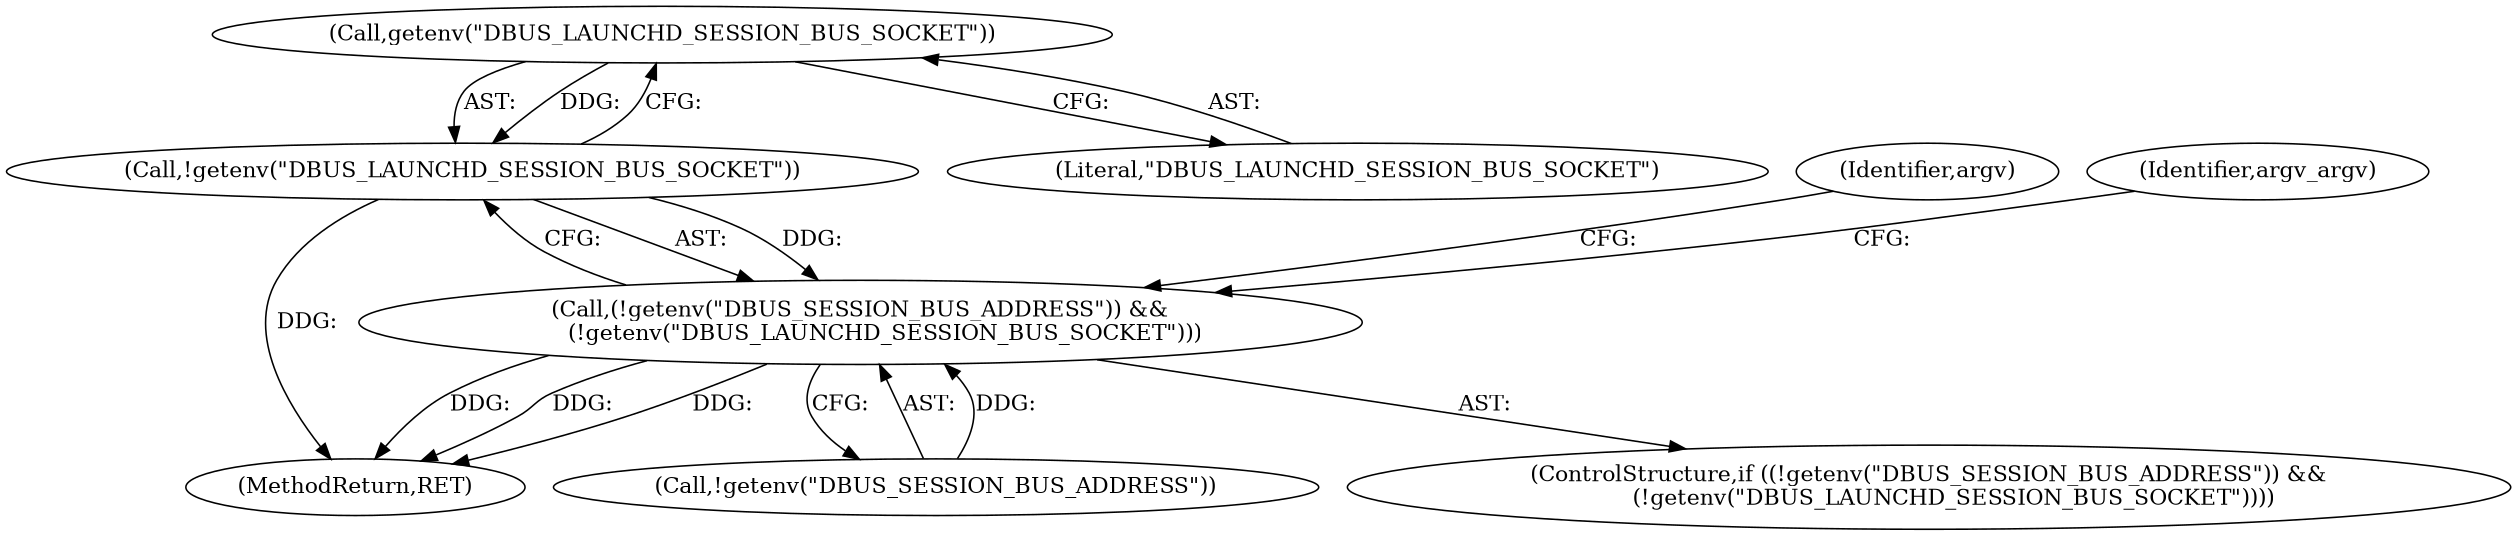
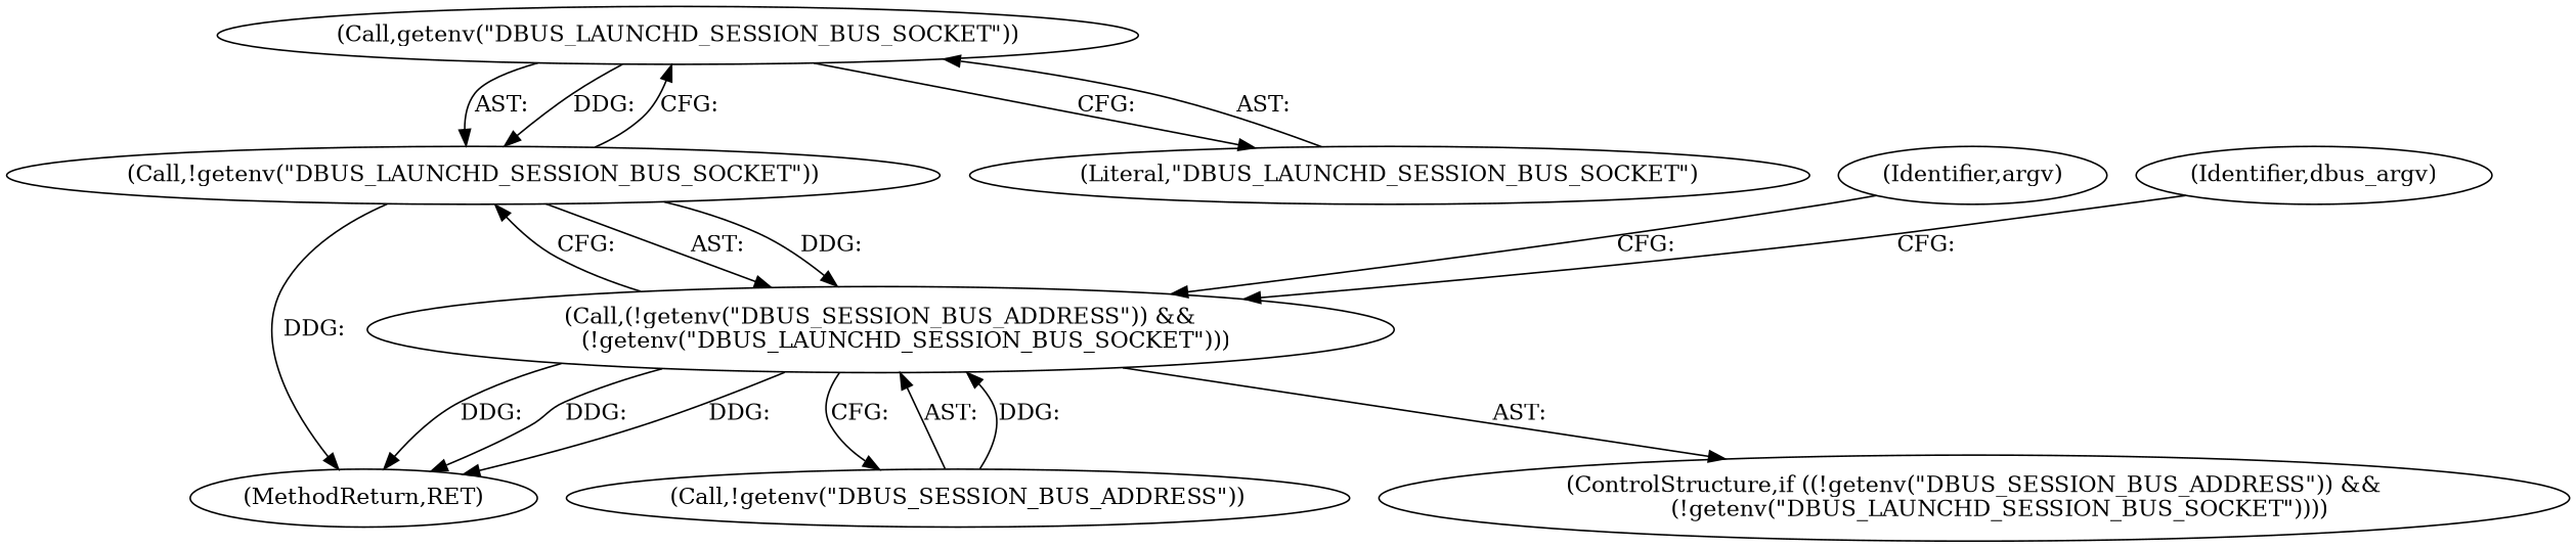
  digraph {
    n1 [label="(Call,getenv(\"DBUS_LAUNCHD_SESSION_BUS_SOCKET\"))"]
    n2 [label="(Call,!getenv(\"DBUS_LAUNCHD_SESSION_BUS_SOCKET\"))"]
    n3 [label="(Literal,\"DBUS_LAUNCHD_SESSION_BUS_SOCKET\")"]
    n4 [label="(Call,(!getenv(\"DBUS_SESSION_BUS_ADDRESS\")) &&\n       (!getenv(\"DBUS_LAUNCHD_SESSION_BUS_SOCKET\")))"]
    n5 [label="(MethodReturn,RET)"]
    n6 [label="(Call,!getenv(\"DBUS_SESSION_BUS_ADDRESS\"))"]
    n7 [label="(ControlStructure,if ((!getenv(\"DBUS_SESSION_BUS_ADDRESS\")) &&\n       (!getenv(\"DBUS_LAUNCHD_SESSION_BUS_SOCKET\"))))"]
    n8 [label="(Identifier,argv)"]
-   n9 [label="(Identifier,argv_argv)"]
+   n9 [label="(Identifier,dbus_argv)"]
    n1 -> n2 [label="AST: "]
    n1 -> n2 [label="DDG: "]
    n1 -> n3 [label="CFG: "]
    n2 -> n1 [label="CFG: "]
    n2 -> n4 [label="AST: "]
    n2 -> n4 [label="DDG: "]
    n2 -> n5 [label="DDG: "]
    n3 -> n1 [label="AST: "]
    n4 -> n2 [label="CFG: "]
    n4 -> n5 [label="DDG: "]
    n4 -> n5 [label="DDG: "]
    n4 -> n5 [label="DDG: "]
    n4 -> n6 [label="CFG: "]
    n4 -> n7 [label="AST: "]
    n6 -> n4 [label="AST: "]
    n6 -> n4 [label="DDG: "]
    n8 -> n4 [label="CFG: "]
    n9 -> n4 [label="CFG: "]
  }
